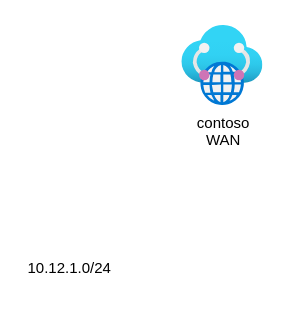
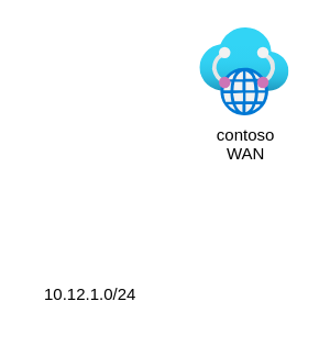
  <mxCell id="0" />
  <mxCell id="1" parent="0" />
  <mxCell id="2" value="contoso&lt;br&gt;WAN" style="aspect=fixed;html=1;points=[];align=center;image;fontSize=12;image=img/lib/azure2/networking/Virtual_WANs.svg;" vertex="1" parent="1"><mxGeometry x="145" y="20" width="65" height="64" as="geometry" /></mxCell>
- <mxCell id="3" value="10.12.1.0/24" style="text;whiteSpace=wrap;html=1;" vertex="1" parent="1"><mxGeometry x="20" y="200" width="90" height="30" as="geometry" /></mxCell>
+ <mxCell id="3" value="10.12.1.0/24" style="text;whiteSpace=wrap;html=1;" vertex="1" parent="1"><mxGeometry x="30" y="200" width="90" height="30" as="geometry" /></mxCell>
